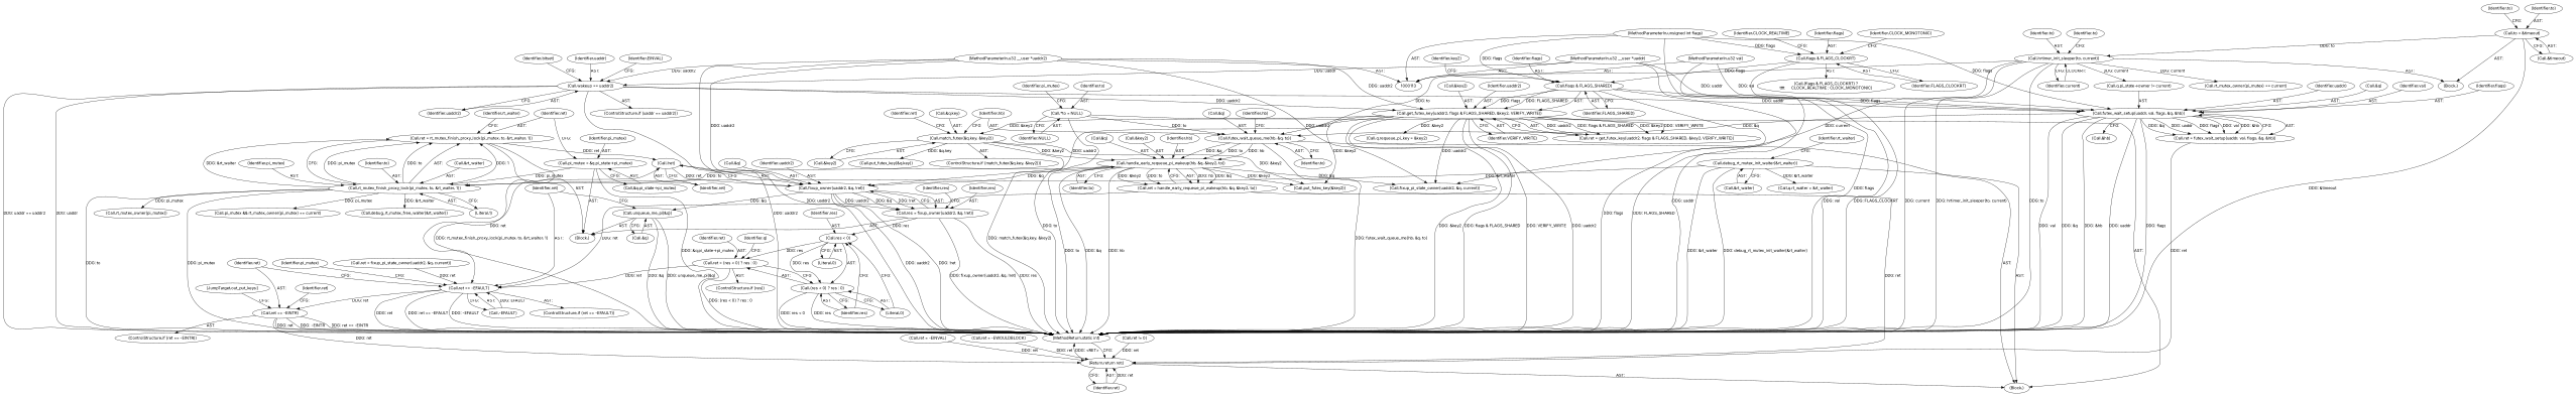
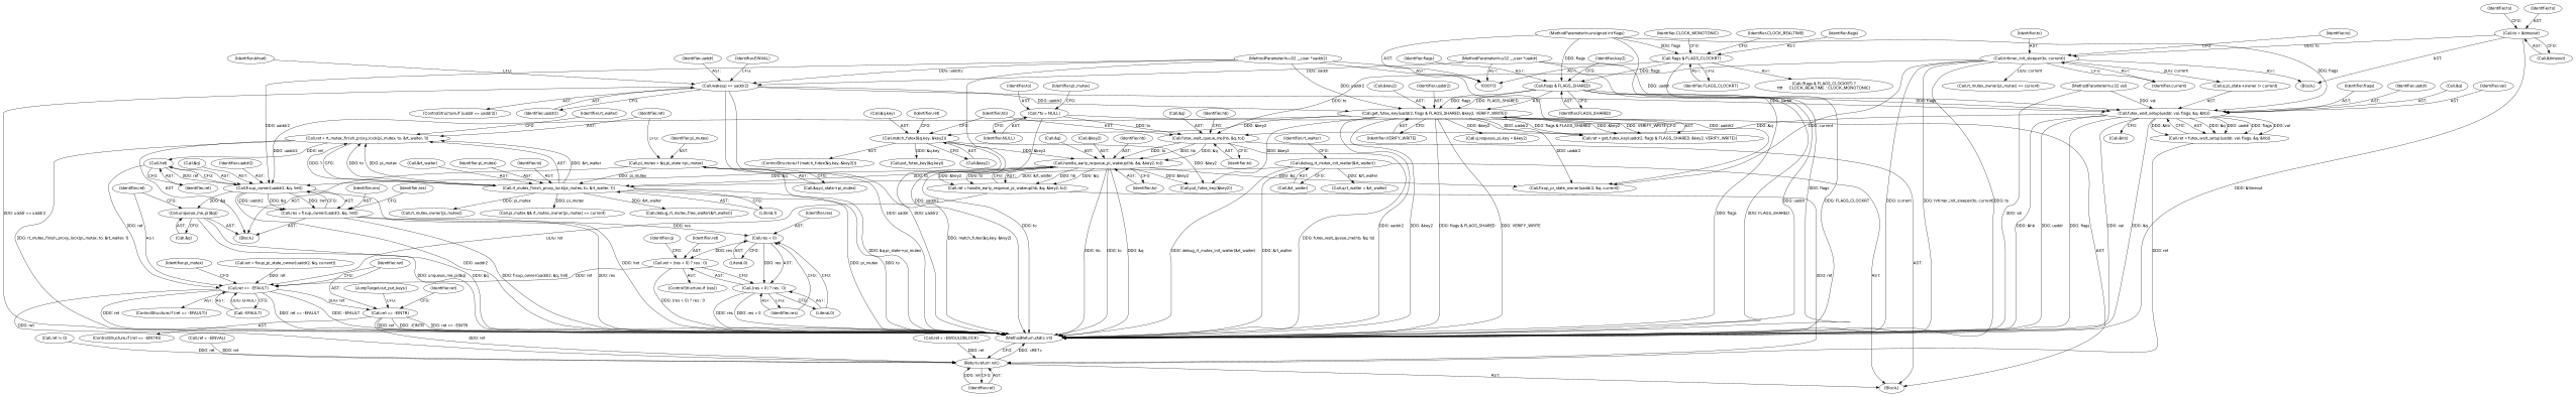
  digraph {
    fontname=Inter
    node [fontname=Inter]
    edge [fontname=Inter]
    n1 [label="(Call,ret = rt_mutex_finish_proxy_lock(pi_mutex, to, &rt_waiter, 1))"]
    n2 [label="(Call,rt_mutex_finish_proxy_lock(pi_mutex, to, &rt_waiter, 1))"]
    n3 [label="(Call,!ret)"]
    n4 [label="(Block,)"]
    n5 [label="(MethodReturn,static int)"]
    n6 [label="(Call,debug_rt_mutex_free_waiter(&rt_waiter))"]
    n7 [label="(Literal,1)"]
    n8 [label="(Call,rt_mutex_owner(pi_mutex))"]
    n9 [label="(Call,pi_mutex && rt_mutex_owner(pi_mutex) == current)"]
    n10 [label="(Call,fixup_owner(uaddr2, &q, !ret))"]
    n11 [label="(Call,ret == -EFAULT)"]
    n12 [label="(Identifier,ret)"]
    n13 [label="(Return,return ret;)"]
    n14 [label="(Call,pi_mutex = &q.pi_state->pi_mutex)"]
    n15 [label="(Call,&q.pi_state->pi_mutex)"]
    n16 [label="(Call,handle_early_requeue_pi_wakeup(hb, &q, &key2, to))"]
    n17 [label="(Call,put_futex_key(&key2))"]
    n18 [label="(Call,ret = handle_early_requeue_pi_wakeup(hb, &q, &key2, to))"]
    n19 [label="(Identifier,to)"]
    n20 [label="(Call,fixup_pi_state_owner(uaddr2, &q, current))"]
    n21 [label="(Call,res = fixup_owner(uaddr2, &q, !ret))"]
    n22 [label="(Call,unqueue_me_pi(&q))"]
    n23 [label="(Call,futex_wait_queue_me(hb, &q, to))"]
    n24 [label="(Block,)"]
    n25 [label="(Identifier,to)"]
    n26 [label="(Call,futex_wait_setup(uaddr, val, flags, &q, &hb))"]
    n27 [label="(Call,&hb)"]
    n28 [label="(Call,ret = futex_wait_setup(uaddr, val, flags, &q, &hb))"]
    n29 [label="(Call,wakeup == uaddr2)"]
    n30 [label="(Call,get_futex_key(uaddr2, flags & FLAGS_SHARED, &key2, VERIFY_WRITE))"]
    n31 [label="(Identifier,uaddr2)"]
    n32 [label="(ControlStructure,if (uaddr == uaddr2))"]
    n33 [label="(Call,match_futex(&q.key, &key2))"]
    n34 [label="(Call,q.requeue_pi_key = &key2)"]
    n35 [label="(Call,ret = get_futex_key(uaddr2, flags & FLAGS_SHARED, &key2, VERIFY_WRITE))"]
    n36 [label="(Identifier,VERIFY_WRITE)"]
    n37 [label="(MethodParameterIn,u32 __user *uaddr)"]
    1000113
    n39 [label="(MethodParameterIn,u32 __user *uaddr2)"]
    n40 [label="(MethodParameterIn,u32 val)"]
    n41 [label="(Call,flags & FLAGS_SHARED)"]
    n42 [label="(Identifier,FLAGS_SHARED)"]
    n43 [label="(Call,flags & FLAGS_CLOCKRT)"]
    n44 [label="(Identifier,FLAGS_CLOCKRT)"]
    n45 [label="(Call,(flags & FLAGS_CLOCKRT) ?\n\t\t\t\t      CLOCK_REALTIME : CLOCK_MONOTONIC)"]
    n46 [label="(MethodParameterIn,unsigned int flags)"]
    n47 [label="(Call,hrtimer_init_sleeper(to, current))"]
    n48 [label="(Call,rt_mutex_owner(pi_mutex) == current)"]
    n49 [label="(Identifier,current)"]
    n50 [label="(Block,)"]
    n51 [label="(Call,q.pi_state->owner != current)"]
    n52 [label="(Call,to = &timeout)"]
    n53 [label="(Call,&timeout)"]
    n54 [label="(Call,*to = NULL)"]
    n55 [label="(Identifier,NULL)"]
    n56 [label="(Call,&key2)"]
    n57 [label="(Call,put_futex_key(&q.key))"]
    n58 [label="(ControlStructure,if (match_futex(&q.key, &key2)))"]
    n59 [label="(Call,debug_rt_mutex_init_waiter(&rt_waiter))"]
    n60 [label="(Call,q.rt_waiter = &rt_waiter)"]
    n61 [label="(Call,&rt_waiter)"]
    n62 [label="(Call,ret == -EINTR)"]
    n63 [label="(Call,-EFAULT)"]
    n64 [label="(ControlStructure,if (ret == -EFAULT))"]
    n65 [label="(Call,res < 0)"]
    n66 [label="(Call,&q)"]
    n67 [label="(Call,ret = (res < 0) ? res : 0)"]
    n68 [label="(Call,(res < 0) ? res : 0)"]
    n69 [label="(Literal,0)"]
    n70 [label="(ControlStructure,if (res))"]
    n71 [label="(Literal,0)"]
    n72 [label="(Identifier,res)"]
    n73 [label="(ControlStructure,if (ret == -EINTR))"]
    n74 [label="(Identifier,ret)"]
    n75 [label="(Identifier,val)"]
    n76 [label="(Identifier,pi_mutex)"]
    n77 [label="(Identifier,flags)"]
    n78 [label="(Call,ret = fixup_pi_state_owner(uaddr2, &q, current))"]
    n79 [label="(Identifier,bitset)"]
    n80 [label="(Identifier,hb)"]
    n81 [label="(Call,&key2)"]
    n82 [label="(Identifier,key2)"]
    n83 [label="(Identifier,flags)"]
    n84 [label="(Call,&rt_waiter)"]
    n85 [label="(Identifier,to)"]
    n86 [label="(Call,ret != 0)"]
    n87 [label="(Identifier,pi_mutex)"]
    n88 [label="(Identifier,uaddr)"]
    n89 [label="(Identifier,ret)"]
    n90 [label="(Identifier,ret)"]
    n91 [label="(Identifier,uaddr)"]
    n92 [label="(Identifier,pi_mutex)"]
    n93 [label="(Identifier,ret)"]
    n94 [label="(Identifier,CLOCK_REALTIME)"]
    n95 [label="(Identifier,flags)"]
    n96 [label="(Call,&q)"]
    n97 [label="(Identifier,ret)"]
    n98 [label="(Identifier,res)"]
    n99 [label="(Call,ret = -EINVAL)"]
    n100 [label="(Identifier,rt_waiter)"]
    n101 [label="(Call,&q)"]
    n102 [label="(Identifier,to)"]
    n103 [label="(Identifier,res)"]
    n104 [label="(Identifier,to)"]
    n105 [label="(Call,&key2)"]
    n106 [label="(Call,&q)"]
    n107 [label="(Identifier,uaddr2)"]
    n108 [label="(Identifier,EINVAL)"]
    n109 [label="(Identifier,q)"]
    n110 [label="(Call,&q.key)"]
    n111 [label="(Identifier,uaddr2)"]
    n112 [label="(JumpTarget,out_put_keys:)"]
    n113 [label="(Identifier,ret)"]
    n114 [label="(Identifier,hb)"]
    n115 [label="(Call,&q)"]
    n116 [label="(Identifier,to)"]
    n117 [label="(Identifier,to)"]
    n118 [label="(Identifier,pi_mutex)"]
    n119 [label="(Identifier,hb)"]
    n120 [label="(Identifier,to)"]
    n121 [label="(Call,ret = -EWOULDBLOCK)"]
    n122 [label="(Identifier,ret)"]
    n123 [label="(Identifier,res)"]
    n124 [label="(Identifier,CLOCK_MONOTONIC)"]
    n125 [label="(Identifier,rt_waiter)"]
    n1 -> n2 [label="CFG: "]
    n1 -> n3 [label="DDG: ret"]
    n1 -> n4 [label="AST: "]
    n1 -> n5 [label="DDG: rt_mutex_finish_proxy_lock(pi_mutex, to, &rt_waiter, 1)"]
    n2 -> n1 [label="AST: "]
    n2 -> n1 [label="DDG: pi_mutex"]
    n2 -> n1 [label="DDG: to"]
    n2 -> n1 [label="DDG: &rt_waiter"]
    n2 -> n1 [label="DDG: 1"]
    n2 -> n5 [label="DDG: pi_mutex"]
    n2 -> n5 [label="DDG: to"]
    n2 -> n6 [label="DDG: &rt_waiter"]
    n2 -> n7 [label="CFG: "]
    n2 -> n8 [label="DDG: pi_mutex"]
    n2 -> n9 [label="DDG: pi_mutex"]
    n3 -> n10 [label="AST: "]
    n3 -> n10 [label="DDG: ret"]
    n3 -> n11 [label="DDG: ret"]
    n3 -> n12 [label="CFG: "]
    n5 -> n13 [label="CFG: "]
    n7 -> n2 [label="AST: "]
    n10 -> n3 [label="CFG: "]
    n10 -> n5 [label="DDG: !ret"]
    n10 -> n5 [label="DDG: uaddr2"]
    n10 -> n21 [label="AST: "]
    n10 -> n21 [label="DDG: uaddr2"]
    n10 -> n21 [label="DDG: &q"]
    n10 -> n21 [label="DDG: !ret"]
    n10 -> n22 [label="DDG: &q"]
    n11 -> n5 [label="DDG: -EFAULT"]
    n11 -> n5 [label="DDG: ret"]
    n11 -> n5 [label="DDG: ret == -EFAULT"]
+   n11 -> n13 [label="DDG: ret"]
    n11 -> n62 [label="DDG: ret"]
    n11 -> n63 [label="CFG: "]
    n11 -> n64 [label="AST: "]
    n12 -> n3 [label="AST: "]
    n13 -> n5 [label="DDG: <RET>"]
    n13 -> n24 [label="AST: "]
    n13 -> n74 [label="CFG: "]
    n14 -> n2 [label="DDG: pi_mutex"]
    n14 -> n4 [label="AST: "]
    n14 -> n5 [label="DDG: &q.pi_state->pi_mutex"]
    n14 -> n15 [label="CFG: "]
    n15 -> n14 [label="AST: "]
    n16 -> n2 [label="DDG: to"]
    n16 -> n5 [label="DDG: hb"]
    n16 -> n5 [label="DDG: to"]
    n16 -> n5 [label="DDG: &q"]
    n16 -> n10 [label="DDG: &q"]
    n16 -> n17 [label="DDG: &key2"]
    n16 -> n18 [label="AST: "]
    n16 -> n18 [label="DDG: hb"]
    n16 -> n18 [label="DDG: &q"]
    n16 -> n18 [label="DDG: &key2"]
    n16 -> n18 [label="DDG: to"]
    n16 -> n19 [label="CFG: "]
    n16 -> n20 [label="DDG: &q"]
    n18 -> n11 [label="DDG: ret"]
    n18 -> n13 [label="DDG: ret"]
    n18 -> n16 [label="CFG: "]
    n19 -> n16 [label="AST: "]
    n21 -> n4 [label="AST: "]
    n21 -> n5 [label="DDG: res"]
    n21 -> n5 [label="DDG: fixup_owner(uaddr2, &q, !ret)"]
    n21 -> n10 [label="CFG: "]
    n21 -> n65 [label="DDG: res"]
    n22 -> n4 [label="AST: "]
    n22 -> n5 [label="DDG: &q"]
    n22 -> n5 [label="DDG: unqueue_me_pi(&q)"]
    n22 -> n66 [label="CFG: "]
    n23 -> n5 [label="DDG: futex_wait_queue_me(hb, &q, to)"]
    n23 -> n16 [label="DDG: hb"]
    n23 -> n16 [label="DDG: &q"]
    n23 -> n16 [label="DDG: to"]
    n23 -> n24 [label="AST: "]
    n23 -> n25 [label="CFG: "]
    n25 -> n23 [label="AST: "]
    n26 -> n5 [label="DDG: val"]
    n26 -> n5 [label="DDG: &q"]
    n26 -> n5 [label="DDG: &hb"]
    n26 -> n5 [label="DDG: uaddr"]
    n26 -> n5 [label="DDG: flags"]
    n26 -> n23 [label="DDG: &q"]
    n26 -> n27 [label="CFG: "]
    n26 -> n28 [label="AST: "]
    n26 -> n28 [label="DDG: &q"]
    n26 -> n28 [label="DDG: uaddr"]
    n26 -> n28 [label="DDG: flags"]
    n26 -> n28 [label="DDG: val"]
    n26 -> n28 [label="DDG: &hb"]
    n28 -> n13 [label="DDG: ret"]
    n28 -> n26 [label="CFG: "]
    n29 -> n5 [label="DDG: uaddr"]
    n29 -> n5 [label="DDG: uaddr2"]
    n29 -> n5 [label="DDG: uaddr == uaddr2"]
    n29 -> n26 [label="DDG: uaddr"]
    n29 -> n30 [label="DDG: uaddr2"]
    n29 -> n31 [label="CFG: "]
    n29 -> n32 [label="AST: "]
    n30 -> n5 [label="DDG: flags & FLAGS_SHARED"]
    n30 -> n5 [label="DDG: VERIFY_WRITE"]
    n30 -> n5 [label="DDG: uaddr2"]
    n30 -> n5 [label="DDG: &key2"]
    n30 -> n10 [label="DDG: uaddr2"]
    n30 -> n17 [label="DDG: &key2"]
    n30 -> n20 [label="DDG: uaddr2"]
    n30 -> n33 [label="DDG: &key2"]
    n30 -> n34 [label="DDG: &key2"]
    n30 -> n35 [label="AST: "]
    n30 -> n35 [label="DDG: uaddr2"]
    n30 -> n35 [label="DDG: flags & FLAGS_SHARED"]
    n30 -> n35 [label="DDG: &key2"]
    n30 -> n35 [label="DDG: VERIFY_WRITE"]
    n30 -> n36 [label="CFG: "]
    n31 -> n29 [label="AST: "]
    n33 -> n5 [label="DDG: match_futex(&q.key, &key2)"]
    n33 -> n16 [label="DDG: &key2"]
    n33 -> n17 [label="DDG: &key2"]
    n33 -> n56 [label="CFG: "]
    n33 -> n57 [label="DDG: &q.key"]
    n33 -> n58 [label="AST: "]
    n35 -> n30 [label="CFG: "]
    n36 -> n30 [label="AST: "]
    n37 -> n5 [label="DDG: uaddr"]
    n37 -> n26 [label="DDG: uaddr"]
    n37 -> n29 [label="DDG: uaddr"]
    n37 -> 1000113 [label="AST: "]
    n39 -> n5 [label="DDG: uaddr2"]
    n39 -> n10 [label="DDG: uaddr2"]
    n39 -> n20 [label="DDG: uaddr2"]
    n39 -> n29 [label="DDG: uaddr2"]
    n39 -> n30 [label="DDG: uaddr2"]
    n39 -> 1000113 [label="AST: "]
    n40 -> n5 [label="DDG: val"]
    n40 -> n26 [label="DDG: val"]
-   n40 -> 1000113 [label="AST: "]
+   n43 -> 1000113 [label="AST: "]
    n41 -> n5 [label="DDG: flags"]
    n41 -> n5 [label="DDG: FLAGS_SHARED"]
    n41 -> n26 [label="DDG: flags"]
    n41 -> n30 [label="AST: "]
    n41 -> n30 [label="DDG: flags"]
    n41 -> n30 [label="DDG: FLAGS_SHARED"]
    n41 -> n42 [label="CFG: "]
    n42 -> n41 [label="AST: "]
    n43 -> n5 [label="DDG: FLAGS_CLOCKRT"]
    n43 -> n41 [label="DDG: flags"]
    n43 -> n44 [label="CFG: "]
    n43 -> n45 [label="AST: "]
    n44 -> n43 [label="AST: "]
    n46 -> n5 [label="DDG: flags"]
    n46 -> n26 [label="DDG: flags"]
    n46 -> 1000113 [label="AST: "]
    n46 -> n41 [label="DDG: flags"]
    n46 -> n43 [label="DDG: flags"]
    n47 -> n5 [label="DDG: current"]
    n47 -> n5 [label="DDG: hrtimer_init_sleeper(to, current)"]
    n47 -> n5 [label="DDG: to"]
    n47 -> n20 [label="DDG: current"]
    n47 -> n23 [label="DDG: to"]
    n47 -> n48 [label="DDG: current"]
    n47 -> n49 [label="CFG: "]
    n47 -> n50 [label="AST: "]
    n47 -> n51 [label="DDG: current"]
-   n49 -> n47 [label="CLOCKRT: "]
+   n49 -> n47 [label="AST: "]
    n51 -> n26 [label="AST: "]
    n52 -> n5 [label="DDG: &timeout"]
    n52 -> n47 [label="DDG: to"]
    n52 -> n50 [label="AST: "]
    n52 -> n53 [label="CFG: "]
    n53 -> n52 [label="AST: "]
    n54 -> n5 [label="DDG: to"]
    n54 -> n23 [label="DDG: to"]
    n54 -> n24 [label="AST: "]
    n54 -> n55 [label="CFG: "]
    n55 -> n54 [label="AST: "]
    n56 -> n33 [label="AST: "]
    n59 -> n2 [label="DDG: &rt_waiter"]
    n59 -> n5 [label="DDG: &rt_waiter"]
    n59 -> n5 [label="DDG: debug_rt_mutex_init_waiter(&rt_waiter)"]
    n59 -> n24 [label="AST: "]
    n59 -> n60 [label="DDG: &rt_waiter"]
    n59 -> n61 [label="CFG: "]
    n61 -> n59 [label="AST: "]
    n62 -> n5 [label="DDG: -EINTR"]
    n62 -> n5 [label="DDG: ret == -EINTR"]
    n62 -> n5 [label="DDG: ret"]
    n62 -> n13 [label="DDG: ret"]
    n62 -> n73 [label="AST: "]
    n63 -> n11 [label="AST: "]
    n63 -> n11 [label="DDG: EFAULT"]
    n65 -> n67 [label="DDG: res"]
    n65 -> n68 [label="AST: "]
    n65 -> n68 [label="DDG: res"]
    n65 -> n69 [label="CFG: "]
    n66 -> n22 [label="AST: "]
    n67 -> n5 [label="DDG: (res < 0) ? res : 0"]
    n67 -> n11 [label="DDG: ret"]
    n67 -> n68 [label="CFG: "]
    n67 -> n70 [label="AST: "]
    n68 -> n5 [label="DDG: res < 0"]
    n68 -> n5 [label="DDG: res"]
    n68 -> n67 [label="AST: "]
    n68 -> n71 [label="CFG: "]
    n68 -> n72 [label="CFG: "]
    n69 -> n65 [label="AST: "]
    n71 -> n65 [label="CFG: "]
    n71 -> n68 [label="AST: "]
    n72 -> n65 [label="CFG: "]
    n72 -> n68 [label="AST: "]
    n74 -> n13 [label="AST: "]
    n74 -> n13 [label="DDG: ret"]
    n75 -> n26 [label="AST: "]
    n76 -> n11 [label="CFG: "]
    n77 -> n26 [label="AST: "]
    n78 -> n11 [label="DDG: ret"]
    n79 -> n29 [label="CFG: "]
    n80 -> n23 [label="CFG: "]
    n81 -> n30 [label="AST: "]
    n82 -> n41 [label="CFG: "]
    n83 -> n41 [label="AST: "]
    n84 -> n2 [label="AST: "]
    n85 -> n54 [label="AST: "]
    n86 -> n13 [label="DDG: ret"]
    n87 -> n2 [label="AST: "]
    n88 -> n26 [label="AST: "]
    n89 -> n11 [label="CFG: "]
    n89 -> n62 [label="AST: "]
    n90 -> n11 [label="AST: "]
    n90 -> n22 [label="CFG: "]
    n91 -> n29 [label="AST: "]
    n92 -> n14 [label="AST: "]
    n93 -> n67 [label="AST: "]
    n94 -> n43 [label="CFG: "]
    n95 -> n43 [label="AST: "]
    n96 -> n26 [label="AST: "]
    n97 -> n62 [label="CFG: "]
    n98 -> n21 [label="CFG: "]
    n99 -> n13 [label="DDG: ret"]
    n100 -> n1 [label="CFG: "]
    n101 -> n16 [label="AST: "]
    n102 -> n47 [label="AST: "]
    n103 -> n65 [label="AST: "]
    n104 -> n2 [label="AST: "]
    n105 -> n16 [label="AST: "]
    n106 -> n10 [label="AST: "]
    n107 -> n10 [label="AST: "]
    n108 -> n29 [label="CFG: "]
    n109 -> n67 [label="CFG: "]
    n110 -> n33 [label="AST: "]
    n111 -> n30 [label="AST: "]
    n112 -> n62 [label="CFG: "]
    n113 -> n1 [label="AST: "]
    n113 -> n14 [label="CFG: "]
    n114 -> n16 [label="AST: "]
    n115 -> n23 [label="AST: "]
    n116 -> n47 [label="CFG: "]
    n117 -> n52 [label="CFG: "]
    n118 -> n54 [label="CFG: "]
    n119 -> n23 [label="AST: "]
    n119 -> n33 [label="CFG: "]
    n120 -> n52 [label="AST: "]
    n121 -> n13 [label="DDG: ret"]
    n122 -> n33 [label="CFG: "]
    n123 -> n21 [label="AST: "]
    n124 -> n43 [label="CFG: "]
    n125 -> n59 [label="CFG: "]
  }
